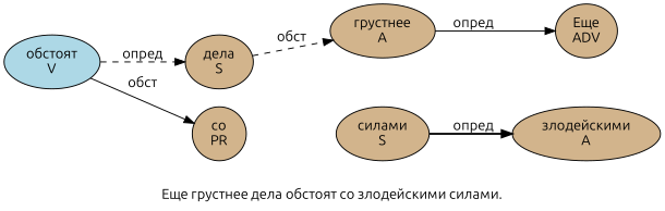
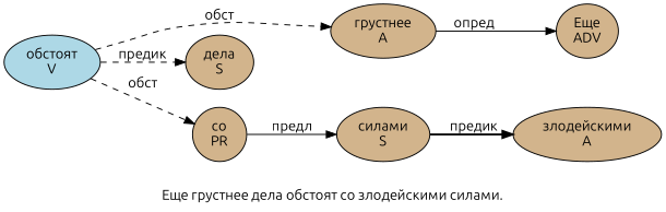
  digraph {
    fontname=Ubuntu
    label="Еще грустнее дела обстоят со злодейскими силами."
    rankdir=LR
    node [fillcolor=tan fontname=Ubuntu penwidth=1 shape=ellipse style=filled]
    edge [fontname=Ubuntu style=dashed]
    n1 [label="Еще\nADV"]
    n2 [label="грустнее\nA"]
    n3 [label="дела\nS"]
    n4 [fillcolor=lightblue label="обстоят\nV"]
    n5 [label="со\nPR"]
    n6 [label="силами\nS"]
    n7 [label="злодейскими\nA"]
    n2 -> n1 [label="опред" style=solid]
-   n3 -> n2 [label="обст"]
-   n4 -> n3 [label="опред"]
-   n4 -> n5 [label="обст" style=solid]
-   n6 -> n7 [label="опред" style=bold]
+   n4 -> n2 [label="обст"]
+   n4 -> n3 [label="предик"]
+   n4 -> n5 [label="обст"]
+   n5 -> n6 [label="предл" style=solid]
+   n6 -> n7 [label="предик" style=bold]
  }
